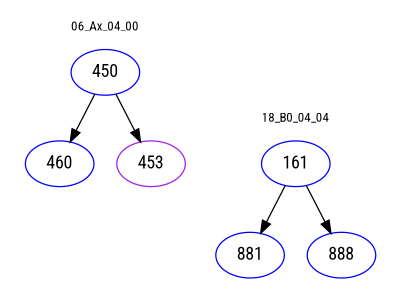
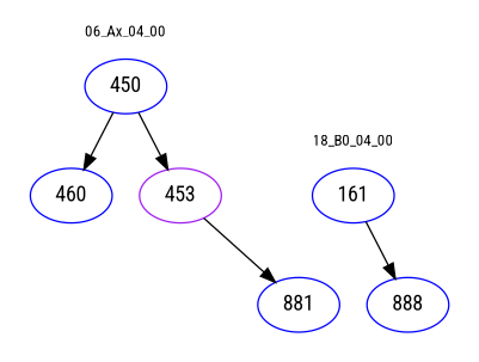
  digraph {
    fontname="Roboto Condensed"
    node [color=blue fontname="Roboto Condensed"]
    edge [color=black fontname="Roboto Condensed"]
    n1 [label=450]
    n2 [label=460]
    n3 [color=purple label=453]
    n4 [label=161]
    n5 [label=881]
    n6 [label=888]
    subgraph cluster_1 {
      color=white
      fontsize=10
      label="06_Ax_04_00"
      n1
      n2
      n3
    }
    subgraph cluster_2 {
      color=white
      fontsize=10
-     label="18_B0_04_04"
+     label="18_B0_04_00"
      n4
      n5
      n6
    }
    n1 -> n2
    n1 -> n3
-   n4 -> n5
+   n3 -> n5
    n4 -> n6
  }
